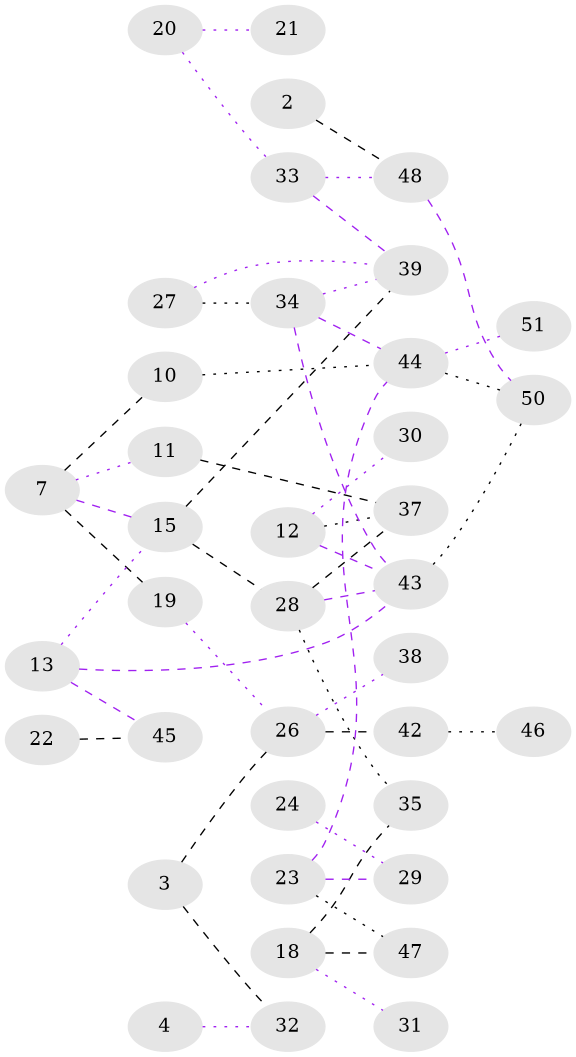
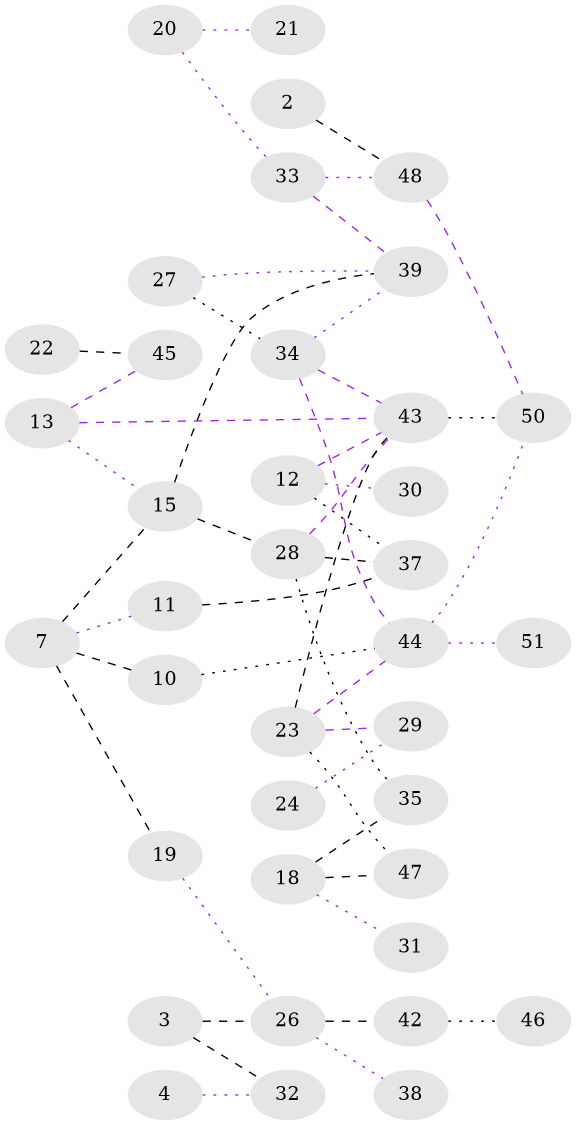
  graph {
    rankdir=LR
    node [color=gray90 style=filled]
    edge [color=purple style=dashed weight=1.0]
    2
    48
    50
    3
    26
    32
    38
    42
    4
    7
    10
    11
    15
    19
    44
    37
    28
    39
    51
    12
    30
    43
    13
    45
    35
    18
    31
    47
    20
    21
    33
    22
    23
    29
    24
    46
    27
    34
    2 -- 48 [color=black]
    48 -- 50
    3 -- 26 [color=black]
    3 -- 32 [color=black]
    26 -- 38 [style=dotted]
    26 -- 42 [color=black]
    42 -- 46 [color=black style=dotted]
    4 -- 32 [style=dotted]
    7 -- 10 [color=black]
    7 -- 11 [style=dotted]
-   7 -- 15
+   7 -- 15 [color=black]
    7 -- 19 [color=black]
    10 -- 44 [color=black style=dotted]
    11 -- 37 [color=black]
    15 -- 28 [color=black]
    15 -- 39 [color=black]
    19 -- 26 [style=dotted]
-   44 -- 50 [color=black style=dotted]
+   44 -- 50 [style=dotted]
    44 -- 51 [style=dotted]
    28 -- 37 [color=black]
    28 -- 43
    28 -- 35 [color=black style=dotted]
    12 -- 37 [color=black style=dotted]
    12 -- 30 [style=dotted]
    12 -- 43
    43 -- 50 [color=black style=dotted]
    13 -- 15 [style=dotted]
    13 -- 43
    13 -- 45
    18 -- 35 [color=black]
    18 -- 31 [style=dotted]
    18 -- 47 [color=black]
    20 -- 21 [style=dotted weight=2.0]
    20 -- 33 [style=dotted]
    33 -- 48 [style=dotted]
    33 -- 39
    22 -- 45 [color=black]
    23 -- 44
+   23 -- 43 [color=black]
    23 -- 47 [color=black style=dotted]
    23 -- 29
    24 -- 29 [style=dotted]
    27 -- 39 [style=dotted]
    27 -- 34 [color=black style=dotted weight=2.0]
    34 -- 44
    34 -- 39 [style=dotted]
    34 -- 43
  }
